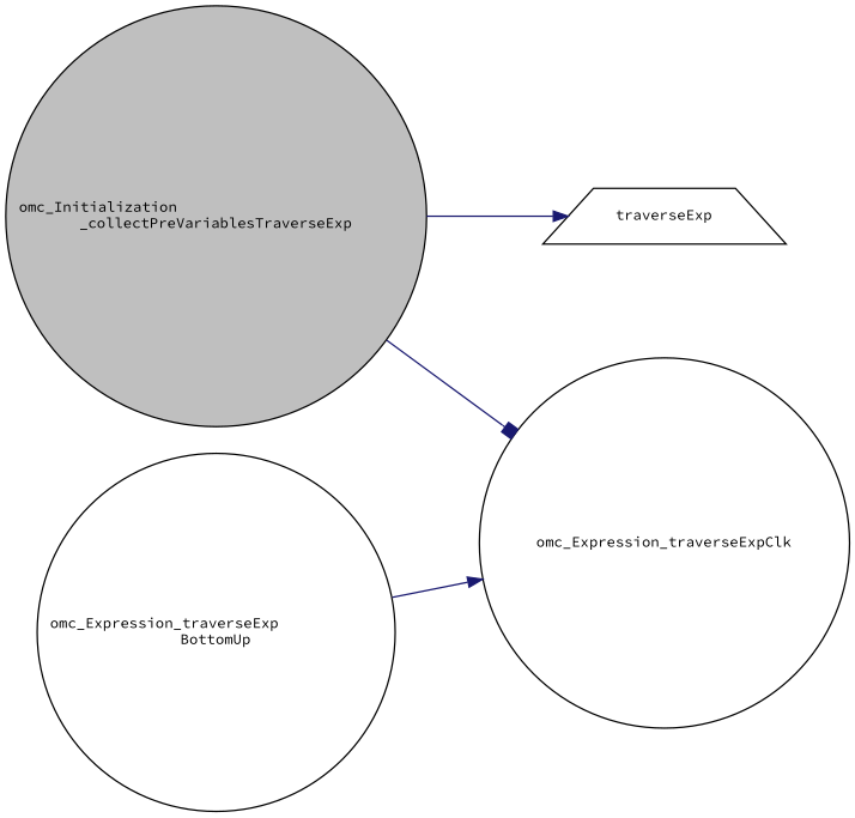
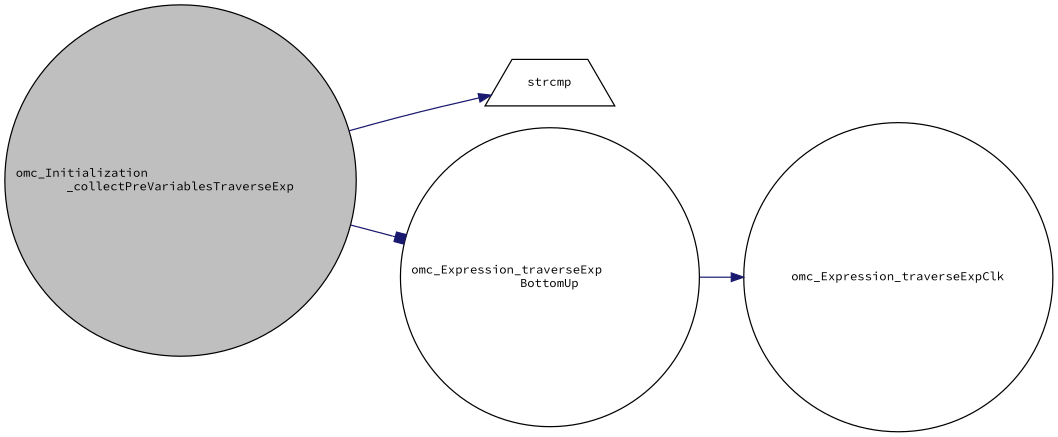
  digraph {
    fontname="Source Code Pro"
    rankdir=LR
    node [color=black fillcolor=white fontname="Source Code Pro" fontsize=10 shape=circle style=filled]
    edge [arrowhead=normal color=midnightblue fontname="Source Code Pro" fontsize=10 labelfontname=Helvetica labelfontsize=10 style=solid]
    n1 [fillcolor=grey75 fontcolor=black height=0.2 label="omc_Initialization\l_collectPreVariablesTraverseExp" width=0.4]
-   n2 [height=0.2 label=traverseExp shape=trapezium width=0.4]
+   n2 [height=0.2 label=strcmp shape=trapezium width=0.4]
    n3 [height=0.2 label="omc_Expression_traverseExp\lBottomUp" width=0.4]
    n4 [height=0.2 label=omc_Expression_traverseExpClk width=0.4]
    n1 -> n2
-   n1 -> n4 [arrowhead=box]
+   n1 -> n3 [arrowhead=box]
    n3 -> n4
  }
